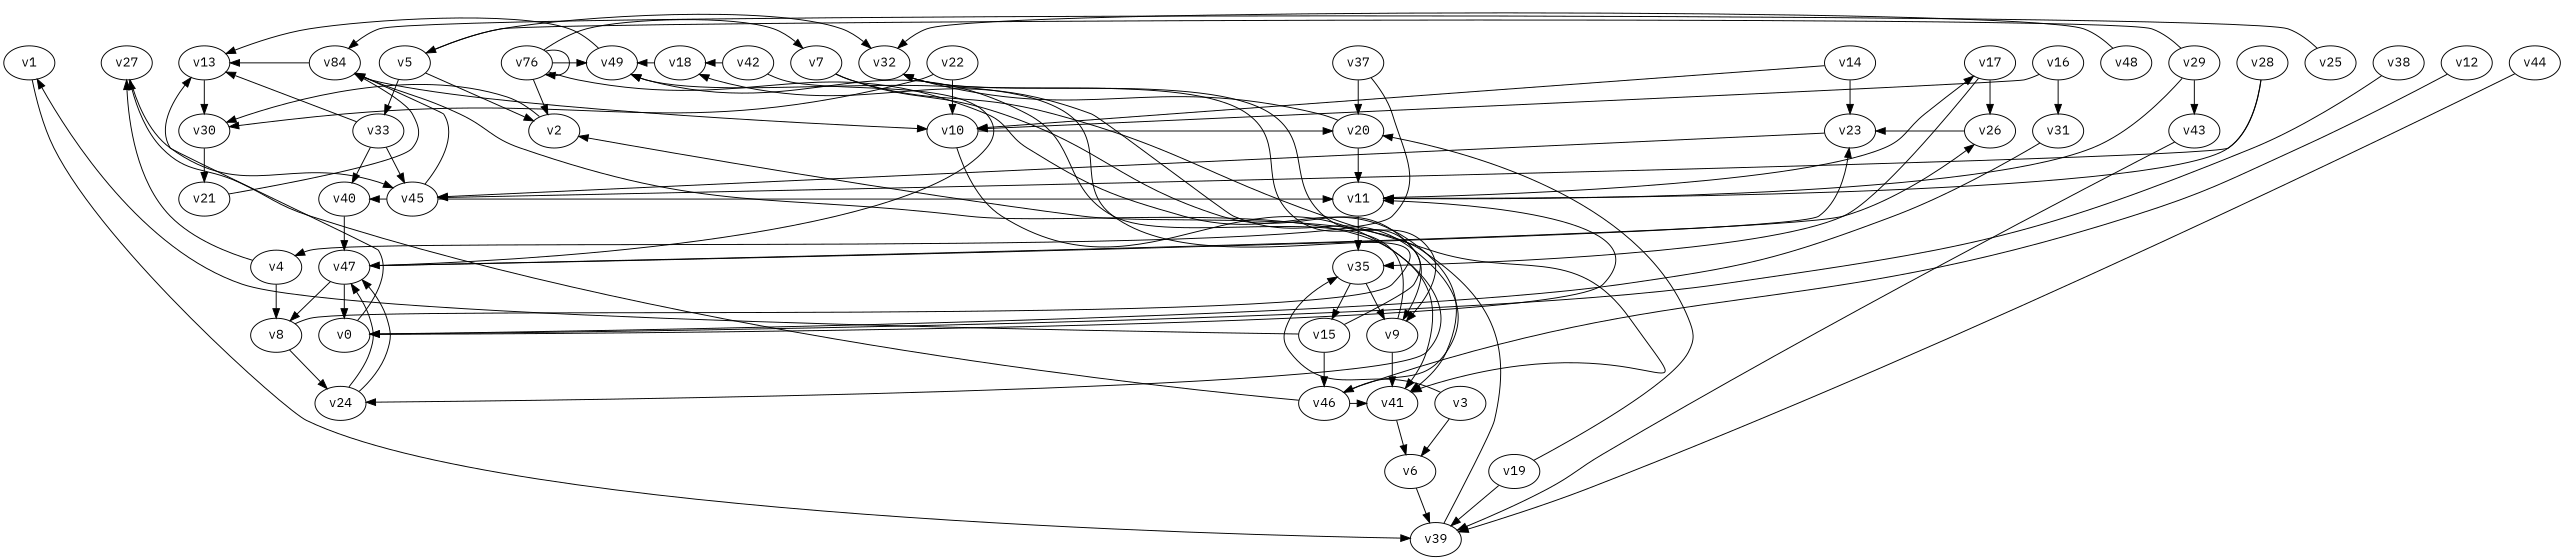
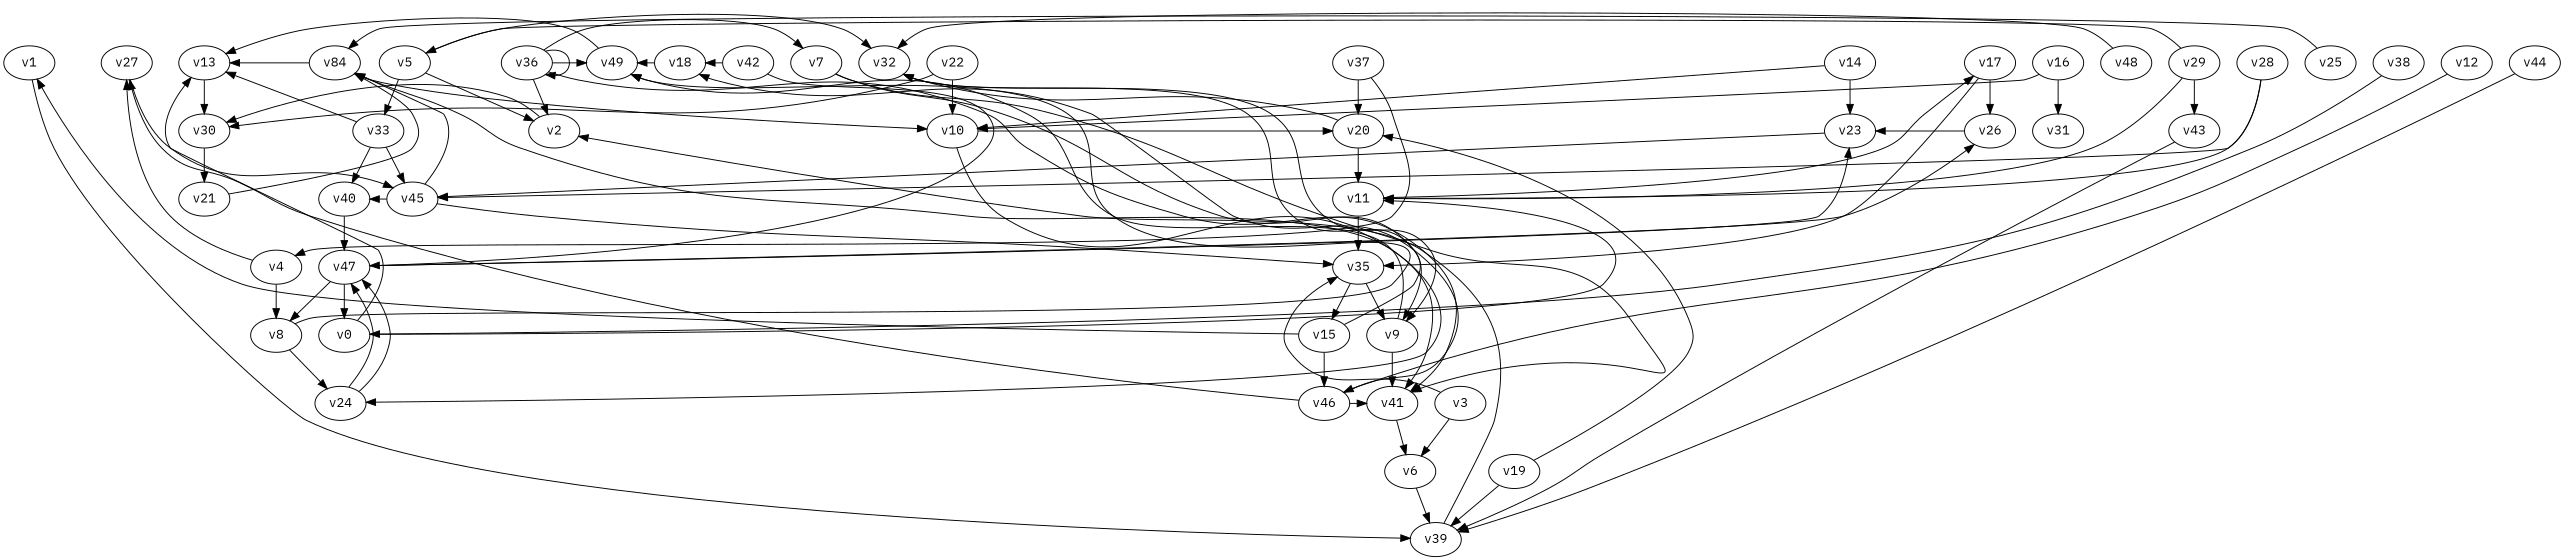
  digraph {
    fontname="IBM Plex Mono"
    node [fontname="IBM Plex Mono" player=1]
    edge [fontname="IBM Plex Mono"]
    v11 [player=0]
    v0
    v13
    v35 [player=0]
    v17
    v30 [player=0]
    v1 [player=0]
    v39 [player=0]
    v2
    v21
    v3
    v6
    v9
    v15 [player=0]
    v4 [player=0]
    v8 [player=0]
    v27
    v24
    v49
    v45 [player=0]
    v5
    v32 [player=0]
    v33
    v40 [player=0]
    v7 [player=0]
    v41 [player=0]
    v47
    v10 [player=0]
    v20 [player=0]
    v28
    v46 [player=0]
    v12
    v18
    v14 [player=0]
    v23
    v16 [player=0]
    v31 [player=0]
    v26
    v19
    n40 [label=v84 player=0]
    v22
    v25 [player=0]
    v29
    v43 [player=0]
-   v36 [player=0 label=v76]
+   v36 [player=0]
    v37
    v38
    v42
    v44
    v48 [player=0]
    v11 -> v35
    v11 -> v17 [constraint="time % 6 == 3"]
    v0 -> v11 [constraint="time % 5 == 0"]
    v0 -> v13 [constraint="time >= 6"]
    v13 -> v30
    v35 -> v9
    v35 -> v15
    v17 -> v35 [constraint="time >= 13"]
    v17 -> v26
    v30 -> v21
    v1 -> v39 [constraint="time <= 18"]
    v39 -> v2 [constraint="time % 5 == 4"]
    v2 -> v30 [constraint="time >= 9"]
    v21 -> n40 [constraint="time == 9"]
    v3 -> v35 [constraint="time <= 19"]
    v3 -> v6
    v6 -> v39
    v9 -> v49 [constraint="time == 14"]
    v9 -> v41
    v15 -> v1 [constraint="time % 4 == 2"]
    v15 -> v32 [constraint="time % 4 == 3"]
    v15 -> v46
    v4 -> v8
    v4 -> v27 [constraint="time == 10"]
    v8 -> v24
    v8 -> v49 [constraint="time >= 1"]
    v27 -> v45 [constraint="time >= 5"]
    v24 -> v47 [constraint="time <= 13"]
    v24 -> v47
    v49 -> v13 [constraint="time <= 7"]
-   v45 -> v11 [constraint="time == 0"]
+   v45 -> v35 [constraint="time == 0"]
    v45 -> v40 [constraint="time >= 12"]
    v45 -> n40 [constraint="time >= 2"]
    v5 -> v2
    v5 -> v32 [constraint="time >= 14"]
    v5 -> v33
    v32 -> v9 [constraint="time >= 6"]
    v33 -> v13 [constraint="time >= 3"]
    v33 -> v45
    v33 -> v40
    v40 -> v47
    v7 -> v9 [constraint="time % 2 == 1"]
    v7 -> v41 [constraint="time == 2"]
    v41 -> v6
    v47 -> v0
    v47 -> v8
    v47 -> v23 [constraint="time % 4 == 3"]
    v47 -> v26 [constraint="time <= 8"]
    v10 -> v24 [constraint="time % 2 == 1"]
    v10 -> v20 [constraint="time % 3 == 2"]
    v20 -> v11
    v20 -> v32 [constraint="time == 14"]
    v28 -> v11 [constraint="time % 4 == 0"]
    v28 -> v45 [constraint="time >= 15"]
    v46 -> v27 [constraint="time >= 11"]
    v46 -> v41 [constraint="time == 15"]
    v46 -> v18 [constraint="time % 3 == 2"]
    v12 -> v46 [constraint="time >= 13"]
    v18 -> v49 [constraint="time == 1"]
    v14 -> v10 [constraint="time >= 5"]
    v14 -> v23
    v23 -> v45 [constraint="time == 10"]
    v16 -> v10 [constraint="time <= 15"]
    v16 -> v31
-   v31 -> v0 [constraint="time <= 6"]
    v26 -> v23 [constraint="time >= 6"]
    v19 -> v39
    v19 -> v20 [constraint="time <= 23"]
    n40 -> v13 [constraint="time == 9"]
    n40 -> v41 [constraint="time <= 7"]
    n40 -> v10 [constraint="time >= 7"]
    v22 -> v30 [constraint="time == 8"]
    v22 -> v10
    v25 -> n40 [constraint="time % 6 == 3"]
    v29 -> v11 [constraint="time >= 15"]
    v29 -> v5 [constraint="time >= 7"]
    v29 -> v43
    v43 -> v39 [constraint="time == 18"]
    v36 -> v2 [constraint="time == 19"]
    v36 -> v49 [constraint="time == 3"]
    v36 -> v7 [constraint="time >= 14"]
    v36 -> v41 [constraint="time % 3 == 0"]
    v36 -> v36 [constraint="time <= 11"]
    v37 -> v4 [constraint="time % 3 == 2"]
    v37 -> v20
    v38 -> v0 [constraint="time == 15"]
    v42 -> v47 [constraint="time == 17"]
    v42 -> v18 [constraint="time <= 21"]
    v44 -> v39 [constraint="(time % 3 == 0) || (time % 4 == 1)"]
    v48 -> v32 [constraint="(time >= 6) && (time <= 19)"]
  }
